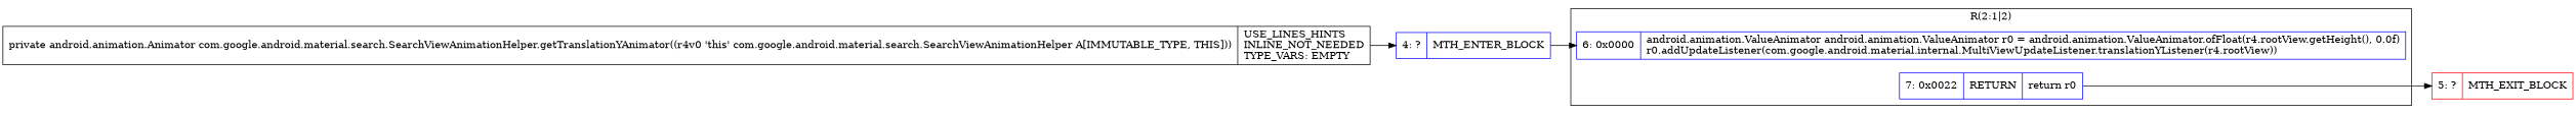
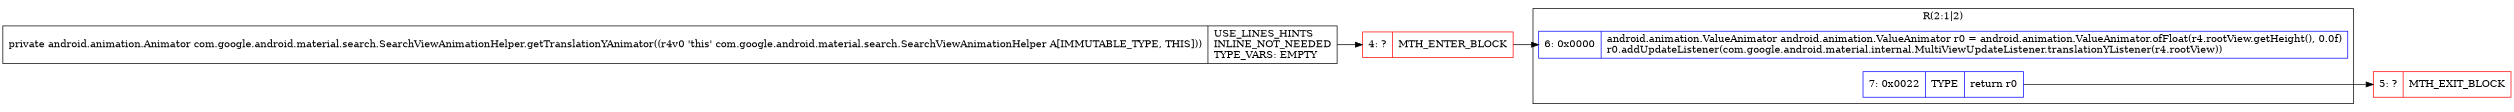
  digraph {
    rankdir=LR
    node [color=blue shape=record]
    n1 [label="{6\:\ 0x0000|android.animation.ValueAnimator android.animation.ValueAnimator r0 = android.animation.ValueAnimator.ofFloat(r4.rootView.getHeight(), 0.0f)\lr0.addUpdateListener(com.google.android.material.internal.MultiViewUpdateListener.translationYListener(r4.rootView))\l}"]
-   n2 [label="{7\:\ 0x0022|RETURN\l|return r0\l}"]
+   n2 [label="{7\:\ 0x0022|TYPE\l|return r0\l}"]
    n3 [color=red label="{5\:\ ?|MTH_EXIT_BLOCK\l}"]
-   n4 [label="{4\:\ ?|MTH_ENTER_BLOCK\l}"]
+   n4 [color=red label="{4\:\ ?|MTH_ENTER_BLOCK\l}"]
    n5 [label="{private android.animation.Animator com.google.android.material.search.SearchViewAnimationHelper.getTranslationYAnimator((r4v0 'this' com.google.android.material.search.SearchViewAnimationHelper A[IMMUTABLE_TYPE, THIS]))  | USE_LINES_HINTS\lINLINE_NOT_NEEDED\lTYPE_VARS: EMPTY\l}" color=""]
    subgraph cluster_1 {
      label="R(2:1|2)"
      n1
      n2
    }
    n2 -> n3
    n4 -> n1
    n5 -> n4
  }
